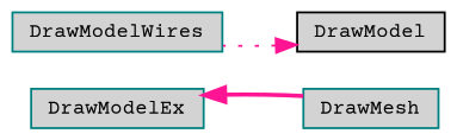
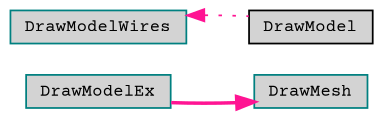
  digraph {
    fontname="Courier Prime"
    rankdir=RL
    node [color=teal fillcolor=lightgrey fontname="Courier Prime" fontsize=10 shape=box style=filled]
    edge [color=deeppink dir=back fontname="Courier Prime" fontsize=10 labelfontname=Helvetica labelfontsize=10]
    n1 [fontcolor=black height=0.2 label=DrawMesh width=0.4]
    n2 [height=0.2 label=DrawModelEx width=0.4]
    n3 [color=black height=0.2 label=DrawModel width=0.4]
    n4 [height=0.2 label=DrawModelWires width=0.4]
-   n2 -> n1 [style=bold]
-   n3 -> n4 [style=dotted]
+   n1 -> n2 [style=bold]
+   n4 -> n3 [style=dotted]
  }
